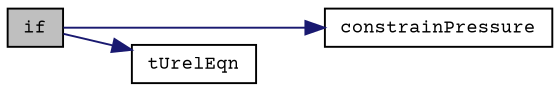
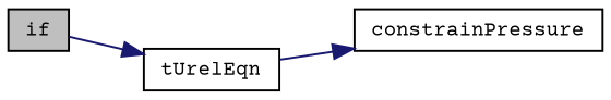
  digraph {
    fontname="Courier Prime"
    rankdir=LR
    node [color=black fontname="Courier Prime" fontsize=10 shape=record]
    edge [color=midnightblue fontname="Courier Prime" fontsize=10 labelfontname=Helvetica labelfontsize=10 style=solid]
    n1 [fillcolor=grey75 fontcolor=black height=0.2 label=if style=filled width=0.4]
    n2 [height=0.2 label=constrainPressure width=0.4]
    n3 [height=0.2 label=tUrelEqn width=0.4]
-   n1 -> n2
+   n3 -> n2
    n1 -> n3
  }
